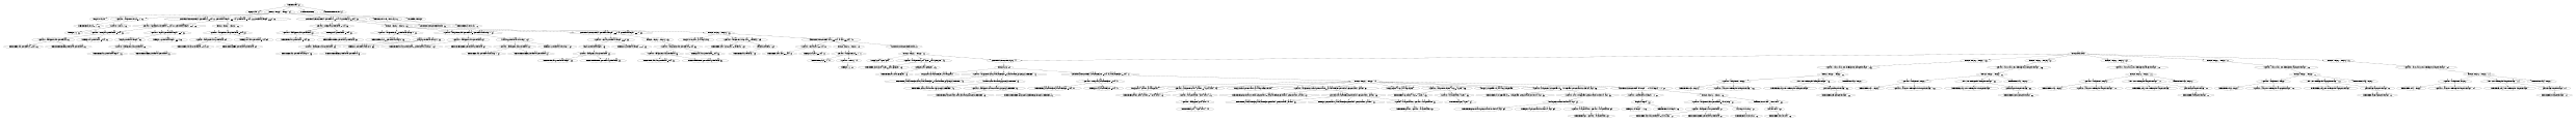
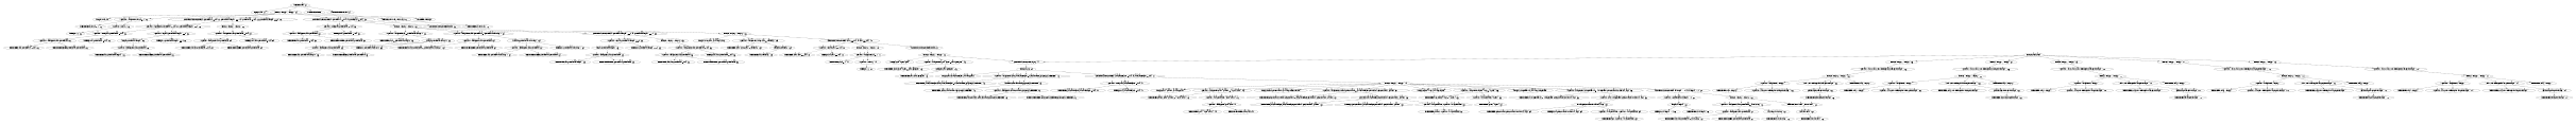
  digraph {
    n1 [label=<(METHOD,read)<SUB>124</SUB>>]
    n2 [label=<(PARAM,this)<SUB>124</SUB>>]
    n3 [label=<(BLOCK,&lt;empty&gt;,&lt;empty&gt;)<SUB>124</SUB>>]
    n4 [label=<(MODIFIER,PUBLIC)>]
    n5 [label=<(METHOD_RETURN,int)<SUB>124</SUB>>]
    n6 [label=<(LOCAL,int ch: int)>]
    n7 [label=<(&lt;operator&gt;.assignment,int ch = -1)<SUB>126</SUB>>]
    n8 [label=<(CONTROL_STRUCTURE,if (queuedData != null &amp;&amp; queuedData.length() == 0),if (queuedData != null &amp;&amp; queuedData.length() == 0))<SUB>128</SUB>>]
    n9 [label=<(CONTROL_STRUCTURE,if (queuedData != null),if (queuedData != null))<SUB>132</SUB>>]
    n10 [label=<(RETURN,return ch;,return ch;)<SUB>178</SUB>>]
    n11 [label=<(MODIFIER,VIRTUAL)>]
    n12 [label=<(IDENTIFIER,ch,int ch = -1)<SUB>126</SUB>>]
    n13 [label=<(&lt;operator&gt;.minus,-1)<SUB>126</SUB>>]
    n14 [label=<(&lt;operator&gt;.logicalAnd,queuedData != null &amp;&amp; queuedData.length() == 0)<SUB>128</SUB>>]
    n15 [label=<(BLOCK,&lt;empty&gt;,&lt;empty&gt;)<SUB>128</SUB>>]
    n16 [label=<(&lt;operator&gt;.notEquals,queuedData != null)<SUB>132</SUB>>]
    n17 [label=<(BLOCK,&lt;empty&gt;,&lt;empty&gt;)<SUB>132</SUB>>]
    n18 [label=<(CONTROL_STRUCTURE,else,else)<SUB>138</SUB>>]
    n19 [label=<(IDENTIFIER,ch,return ch;)<SUB>178</SUB>>]
    n20 [label=<(LITERAL,1,-1)<SUB>126</SUB>>]
    n21 [label=<(&lt;operator&gt;.notEquals,queuedData != null)<SUB>128</SUB>>]
    n22 [label=<(&lt;operator&gt;.equals,queuedData.length() == 0)<SUB>128</SUB>>]
    n23 [label=<(&lt;operator&gt;.assignment,this.queuedData = null)<SUB>129</SUB>>]
    n24 [label=<(&lt;operator&gt;.fieldAccess,this.queuedData)<SUB>128</SUB>>]
    n25 [label=<(LITERAL,null,queuedData != null)<SUB>128</SUB>>]
    n26 [label=<(length,queuedData.length())<SUB>128</SUB>>]
    n27 [label=<(LITERAL,0,queuedData.length() == 0)<SUB>128</SUB>>]
    n28 [label=<(IDENTIFIER,this,queuedData != null)<SUB>128</SUB>>]
    n29 [label=<(FIELD_IDENTIFIER,queuedData,queuedData)<SUB>128</SUB>>]
    n30 [label=<(&lt;operator&gt;.fieldAccess,this.queuedData)<SUB>128</SUB>>]
    n31 [label=<(IDENTIFIER,this,queuedData.length())<SUB>128</SUB>>]
    n32 [label=<(FIELD_IDENTIFIER,queuedData,queuedData)<SUB>128</SUB>>]
    n33 [label=<(&lt;operator&gt;.fieldAccess,this.queuedData)<SUB>129</SUB>>]
    n34 [label=<(LITERAL,null,this.queuedData = null)<SUB>129</SUB>>]
    n35 [label=<(IDENTIFIER,this,this.queuedData = null)<SUB>129</SUB>>]
    n36 [label=<(FIELD_IDENTIFIER,queuedData,queuedData)<SUB>129</SUB>>]
    n37 [label=<(&lt;operator&gt;.fieldAccess,this.queuedData)<SUB>132</SUB>>]
    n38 [label=<(LITERAL,null,queuedData != null)<SUB>132</SUB>>]
    n39 [label=<(&lt;operator&gt;.assignment,ch = queuedData.charAt(0))<SUB>133</SUB>>]
    n40 [label=<(&lt;operator&gt;.assignment,this.queuedData = queuedData.substring(1))<SUB>134</SUB>>]
    n41 [label=<(CONTROL_STRUCTURE,if (queuedData.length() == 0),if (queuedData.length() == 0))<SUB>135</SUB>>]
    n42 [label=<(BLOCK,&lt;empty&gt;,&lt;empty&gt;)<SUB>138</SUB>>]
    n43 [label=<(IDENTIFIER,this,queuedData != null)<SUB>132</SUB>>]
    n44 [label=<(FIELD_IDENTIFIER,queuedData,queuedData)<SUB>132</SUB>>]
    n45 [label=<(IDENTIFIER,ch,ch = queuedData.charAt(0))<SUB>133</SUB>>]
    n46 [label=<(charAt,queuedData.charAt(0))<SUB>133</SUB>>]
    n47 [label=<(&lt;operator&gt;.fieldAccess,this.queuedData)<SUB>134</SUB>>]
    n48 [label=<(substring,queuedData.substring(1))<SUB>134</SUB>>]
    n49 [label=<(&lt;operator&gt;.equals,queuedData.length() == 0)<SUB>135</SUB>>]
    n50 [label=<(BLOCK,&lt;empty&gt;,&lt;empty&gt;)<SUB>135</SUB>>]
    n51 [label=<(&lt;operator&gt;.fieldAccess,this.queuedData)<SUB>133</SUB>>]
    n52 [label=<(LITERAL,0,queuedData.charAt(0))<SUB>133</SUB>>]
    n53 [label=<(IDENTIFIER,this,queuedData.charAt(0))<SUB>133</SUB>>]
    n54 [label=<(FIELD_IDENTIFIER,queuedData,queuedData)<SUB>133</SUB>>]
    n55 [label=<(IDENTIFIER,this,this.queuedData = queuedData.substring(1))<SUB>134</SUB>>]
    n56 [label=<(FIELD_IDENTIFIER,queuedData,queuedData)<SUB>134</SUB>>]
    n57 [label=<(&lt;operator&gt;.fieldAccess,this.queuedData)<SUB>134</SUB>>]
    n58 [label=<(LITERAL,1,queuedData.substring(1))<SUB>134</SUB>>]
    n59 [label=<(IDENTIFIER,this,queuedData.substring(1))<SUB>134</SUB>>]
    n60 [label=<(FIELD_IDENTIFIER,queuedData,queuedData)<SUB>134</SUB>>]
    n61 [label=<(length,queuedData.length())<SUB>135</SUB>>]
    n62 [label=<(LITERAL,0,queuedData.length() == 0)<SUB>135</SUB>>]
    n63 [label=<(&lt;operator&gt;.assignment,this.queuedData = null)<SUB>136</SUB>>]
    n64 [label=<(&lt;operator&gt;.fieldAccess,this.queuedData)<SUB>135</SUB>>]
    n65 [label=<(IDENTIFIER,this,queuedData.length())<SUB>135</SUB>>]
    n66 [label=<(FIELD_IDENTIFIER,queuedData,queuedData)<SUB>135</SUB>>]
    n67 [label=<(&lt;operator&gt;.fieldAccess,this.queuedData)<SUB>136</SUB>>]
    n68 [label=<(LITERAL,null,this.queuedData = null)<SUB>136</SUB>>]
    n69 [label=<(IDENTIFIER,this,this.queuedData = null)<SUB>136</SUB>>]
    n70 [label=<(FIELD_IDENTIFIER,queuedData,queuedData)<SUB>136</SUB>>]
    n71 [label=<(LOCAL,String clazz: java.lang.String)>]
    n72 [label=<(&lt;operator&gt;.assignment,String clazz = readFully())<SUB>139</SUB>>]
    n73 [label=<(CONTROL_STRUCTURE,if (clazz == null),if (clazz == null))<SUB>140</SUB>>]
    n74 [label=<(IDENTIFIER,clazz,String clazz = readFully())<SUB>139</SUB>>]
    n75 [label=<(readFully,readFully())<SUB>139</SUB>>]
    n76 [label=<(&lt;operator&gt;.equals,clazz == null)<SUB>140</SUB>>]
    n77 [label=<(BLOCK,&lt;empty&gt;,&lt;empty&gt;)<SUB>140</SUB>>]
    n78 [label=<(CONTROL_STRUCTURE,else,else)<SUB>142</SUB>>]
    n79 [label=<(IDENTIFIER,this,readFully())<SUB>139</SUB>>]
    n80 [label=<(IDENTIFIER,clazz,clazz == null)<SUB>140</SUB>>]
    n81 [label=<(LITERAL,null,clazz == null)<SUB>140</SUB>>]
    n82 [label=<(&lt;operator&gt;.assignment,ch = -1)<SUB>141</SUB>>]
    n83 [label=<(BLOCK,&lt;empty&gt;,&lt;empty&gt;)<SUB>142</SUB>>]
    n84 [label=<(IDENTIFIER,ch,ch = -1)<SUB>141</SUB>>]
    n85 [label=<(&lt;operator&gt;.minus,-1)<SUB>141</SUB>>]
    n86 [label=<(LITERAL,1,-1)<SUB>141</SUB>>]
    n87 [label=<(LOCAL,byte[] bytes: byte[])>]
    n88 [label=<(&lt;operator&gt;.assignment,byte[] bytes = clazz.getBytes())<SUB>143</SUB>>]
    n89 [label=<(CONTROL_STRUCTURE,try,try)<SUB>144</SUB>>]
    n90 [label=<(IDENTIFIER,bytes,byte[] bytes = clazz.getBytes())<SUB>143</SUB>>]
    n91 [label=<(getBytes,clazz.getBytes())<SUB>143</SUB>>]
    n92 [label=<(BLOCK,try,try)<SUB>144</SUB>>]
    n93 [label=<(IDENTIFIER,clazz,clazz.getBytes())<SUB>143</SUB>>]
    n94 [label=<(LOCAL,Class javaClassHelper: java.lang.Class)>]
    n95 [label=<(&lt;operator&gt;.assignment,Class javaClassHelper = Class.forName(JAVA_CLASS_HELPER))<SUB>145</SUB>>]
    n96 [label=<(CONTROL_STRUCTURE,if (javaClassHelper != null),if (javaClassHelper != null))<SUB>147</SUB>>]
    n97 [label=<(BLOCK,catch,catch)>]
    n98 [label=<(BLOCK,&lt;empty&gt;,&lt;empty&gt;)<SUB>165</SUB>>]
    n99 [label=<(BLOCK,&lt;empty&gt;,&lt;empty&gt;)<SUB>167</SUB>>]
    n100 [label=<(BLOCK,&lt;empty&gt;,&lt;empty&gt;)<SUB>169</SUB>>]
    n101 [label=<(BLOCK,&lt;empty&gt;,&lt;empty&gt;)<SUB>171</SUB>>]
    n102 [label=<(BLOCK,&lt;empty&gt;,&lt;empty&gt;)<SUB>173</SUB>>]
    n103 [label=<(IDENTIFIER,javaClassHelper,Class javaClassHelper = Class.forName(JAVA_CLASS_HELPER))<SUB>145</SUB>>]
    n104 [label=<(forName,Class.forName(JAVA_CLASS_HELPER))<SUB>146</SUB>>]
    n105 [label=<(&lt;operator&gt;.notEquals,javaClassHelper != null)<SUB>147</SUB>>]
    n106 [label=<(BLOCK,&lt;empty&gt;,&lt;empty&gt;)<SUB>147</SUB>>]
    n107 [label=<(IDENTIFIER,Class,Class.forName(JAVA_CLASS_HELPER))<SUB>146</SUB>>]
    n108 [label=<(&lt;operator&gt;.fieldAccess,ClassConstants.JAVA_CLASS_HELPER)<SUB>146</SUB>>]
    n109 [label=<(IDENTIFIER,ClassConstants,Class.forName(JAVA_CLASS_HELPER))<SUB>146</SUB>>]
    n110 [label=<(FIELD_IDENTIFIER,JAVA_CLASS_HELPER,JAVA_CLASS_HELPER)<SUB>146</SUB>>]
    n111 [label=<(IDENTIFIER,javaClassHelper,javaClassHelper != null)<SUB>147</SUB>>]
    n112 [label=<(LITERAL,null,javaClassHelper != null)<SUB>147</SUB>>]
    n113 [label=<(LOCAL,Class[] params: java.lang.Class[])>]
    n114 [label=<(&lt;operator&gt;.assignment,Class[] params = { byte[].class })<SUB>148</SUB>>]
    n115 [label=<(LOCAL,Method getConstants: java.lang.reflect.Method)>]
    n116 [label=<(&lt;operator&gt;.assignment,Method getConstants = javaClassHelper.getMethod(&quot;getConstants&quot;, params))<SUB>151</SUB>>]
    n117 [label=<(LOCAL,Object[] args: java.lang.Object[])>]
    n118 [label=<(&lt;operator&gt;.assignment,Object[] args = { bytes })<SUB>153</SUB>>]
    n119 [label=<(LOCAL,StringBuffer sb: java.lang.StringBuffer)>]
    n120 [label=<(&lt;operator&gt;.assignment,StringBuffer sb = (StringBuffer) getConstants.invoke(null, args))<SUB>158</SUB>>]
    n121 [label=<(CONTROL_STRUCTURE,if (sb.length() &gt; 0),if (sb.length() &gt; 0))<SUB>160</SUB>>]
    n122 [label=<(IDENTIFIER,params,Class[] params = { byte[].class })<SUB>148</SUB>>]
    n123 [label=<(&lt;operator&gt;.arrayInitializer,{ byte[].class })<SUB>148</SUB>>]
    n124 [label=<(IDENTIFIER,getConstants,Method getConstants = javaClassHelper.getMethod(&quot;getConstants&quot;, params))<SUB>151</SUB>>]
    n125 [label=<(getMethod,javaClassHelper.getMethod(&quot;getConstants&quot;, params))<SUB>152</SUB>>]
    n126 [label=<(IDENTIFIER,args,Object[] args = { bytes })<SUB>153</SUB>>]
    n127 [label=<(&lt;operator&gt;.arrayInitializer,{ bytes })<SUB>153</SUB>>]
    n128 [label=<(IDENTIFIER,sb,StringBuffer sb = (StringBuffer) getConstants.invoke(null, args))<SUB>158</SUB>>]
    n129 [label=<(&lt;operator&gt;.cast,(StringBuffer) getConstants.invoke(null, args))<SUB>158</SUB>>]
    n130 [label=<(&lt;operator&gt;.greaterThan,sb.length() &gt; 0)<SUB>160</SUB>>]
    n131 [label=<(BLOCK,&lt;empty&gt;,&lt;empty&gt;)<SUB>160</SUB>>]
    n132 [label=<(&lt;operator&gt;.fieldAccess,byte[].class)<SUB>149</SUB>>]
    n133 [label=<(IDENTIFIER,byte[],{ byte[].class })<SUB>149</SUB>>]
+   n134 [label=<(FIELD_IDENTIFIER,class,class)<SUB>149</SUB>>]
    n135 [label=<(IDENTIFIER,javaClassHelper,javaClassHelper.getMethod(&quot;getConstants&quot;, params))<SUB>152</SUB>>]
    n136 [label=<(LITERAL,&quot;getConstants&quot;,javaClassHelper.getMethod(&quot;getConstants&quot;, params))<SUB>152</SUB>>]
    n137 [label=<(&lt;operator&gt;.arrayInitializer,&lt;operator&gt;.arrayInitializer)<SUB>152</SUB>>]
    n138 [label=<(IDENTIFIER,params,&lt;operator&gt;.arrayInitializer)<SUB>152</SUB>>]
    n139 [label=<(IDENTIFIER,bytes,{ bytes })<SUB>154</SUB>>]
    n140 [label=<(invoke,getConstants.invoke(null, args))<SUB>159</SUB>>]
    n141 [label=<(IDENTIFIER,getConstants,getConstants.invoke(null, args))<SUB>159</SUB>>]
    n142 [label=<(LITERAL,null,getConstants.invoke(null, args))<SUB>159</SUB>>]
    n143 [label=<(&lt;operator&gt;.arrayInitializer,&lt;operator&gt;.arrayInitializer)<SUB>159</SUB>>]
    n144 [label=<(IDENTIFIER,args,&lt;operator&gt;.arrayInitializer)<SUB>159</SUB>>]
    n145 [label=<(length,sb.length())<SUB>160</SUB>>]
    n146 [label=<(&lt;operator&gt;.assignment,this.queuedData = sb.toString())<SUB>161</SUB>>]
    n147 [label=<(RETURN,return read();,return read();)<SUB>162</SUB>>]
    n148 [label=<(LITERAL,0,sb.length() &gt; 0)<SUB>160</SUB>>]
    n149 [label=<(IDENTIFIER,sb,sb.length())<SUB>160</SUB>>]
    n150 [label=<(&lt;operator&gt;.fieldAccess,this.queuedData)<SUB>161</SUB>>]
    n151 [label=<(toString,sb.toString())<SUB>161</SUB>>]
    n152 [label=<(read,this.read())<SUB>162</SUB>>]
    n153 [label=<(IDENTIFIER,this,this.queuedData = sb.toString())<SUB>161</SUB>>]
    n154 [label=<(FIELD_IDENTIFIER,queuedData,queuedData)<SUB>161</SUB>>]
    n155 [label=<(IDENTIFIER,sb,sb.toString())<SUB>161</SUB>>]
    n156 [label=<(IDENTIFIER,this,this.read())<SUB>162</SUB>>]
    n157 [label=<(&lt;operator&gt;.throw,throw new IOException(cnfe.getMessage());)<SUB>166</SUB>>]
    n158 [label=<(&lt;operator&gt;.throw,throw new IOException(nsme.getMessage());)<SUB>168</SUB>>]
    n159 [label=<(&lt;operator&gt;.throw,throw new IOException(iae.getMessage());)<SUB>170</SUB>>]
    n160 [label=<(&lt;operator&gt;.throw,throw new IOException(iarge.getMessage());)<SUB>172</SUB>>]
    n161 [label=<(&lt;operator&gt;.throw,throw new IOException(ite.getMessage());)<SUB>174</SUB>>]
    n162 [label=<(BLOCK,&lt;empty&gt;,&lt;empty&gt;)<SUB>166</SUB>>]
    n163 [label=<(&lt;operator&gt;.assignment,&lt;empty&gt;)>]
    n164 [label=<(&lt;init&gt;,new IOException(cnfe.getMessage()))<SUB>166</SUB>>]
    n165 [label=<(IDENTIFIER,$obj0,&lt;empty&gt;)>]
    n166 [label=<(IDENTIFIER,$obj0,&lt;empty&gt;)>]
    n167 [label=<(&lt;operator&gt;.alloc,new IOException(cnfe.getMessage()))<SUB>166</SUB>>]
-   n168 [label=<(IDENTIFIER,$obj0,new IOException(cnfe.getMessage()))>]
    n169 [label=<(getMessage,cnfe.getMessage())<SUB>166</SUB>>]
    n170 [label=<(IDENTIFIER,cnfe,cnfe.getMessage())<SUB>166</SUB>>]
    n171 [label=<(BLOCK,&lt;empty&gt;,&lt;empty&gt;)<SUB>168</SUB>>]
    n172 [label=<(&lt;operator&gt;.assignment,&lt;empty&gt;)>]
    n173 [label=<(&lt;init&gt;,new IOException(nsme.getMessage()))<SUB>168</SUB>>]
    n174 [label=<(IDENTIFIER,$obj1,&lt;empty&gt;)>]
    n175 [label=<(IDENTIFIER,$obj1,&lt;empty&gt;)>]
    n176 [label=<(&lt;operator&gt;.alloc,new IOException(nsme.getMessage()))<SUB>168</SUB>>]
    n177 [label=<(IDENTIFIER,$obj1,new IOException(nsme.getMessage()))>]
    n178 [label=<(getMessage,nsme.getMessage())<SUB>168</SUB>>]
    n179 [label=<(IDENTIFIER,nsme,nsme.getMessage())<SUB>168</SUB>>]
    n180 [label=<(BLOCK,&lt;empty&gt;,&lt;empty&gt;)<SUB>170</SUB>>]
    n181 [label=<(&lt;operator&gt;.assignment,&lt;empty&gt;)>]
    n182 [label=<(&lt;init&gt;,new IOException(iae.getMessage()))<SUB>170</SUB>>]
    n183 [label=<(IDENTIFIER,$obj2,&lt;empty&gt;)>]
    n184 [label=<(IDENTIFIER,$obj2,&lt;empty&gt;)>]
    n185 [label=<(&lt;operator&gt;.alloc,new IOException(iae.getMessage()))<SUB>170</SUB>>]
    n186 [label=<(IDENTIFIER,$obj2,new IOException(iae.getMessage()))>]
    n187 [label=<(getMessage,iae.getMessage())<SUB>170</SUB>>]
    n188 [label=<(IDENTIFIER,iae,iae.getMessage())<SUB>170</SUB>>]
    n189 [label=<(BLOCK,&lt;empty&gt;,&lt;empty&gt;)<SUB>172</SUB>>]
    n190 [label=<(&lt;operator&gt;.assignment,&lt;empty&gt;)>]
    n191 [label=<(&lt;init&gt;,new IOException(iarge.getMessage()))<SUB>172</SUB>>]
    n192 [label=<(IDENTIFIER,$obj3,&lt;empty&gt;)>]
    n193 [label=<(IDENTIFIER,$obj3,&lt;empty&gt;)>]
    n194 [label=<(&lt;operator&gt;.alloc,new IOException(iarge.getMessage()))<SUB>172</SUB>>]
    n195 [label=<(IDENTIFIER,$obj3,new IOException(iarge.getMessage()))>]
    n196 [label=<(getMessage,iarge.getMessage())<SUB>172</SUB>>]
    n197 [label=<(IDENTIFIER,iarge,iarge.getMessage())<SUB>172</SUB>>]
    n198 [label=<(BLOCK,&lt;empty&gt;,&lt;empty&gt;)<SUB>174</SUB>>]
    n199 [label=<(&lt;operator&gt;.assignment,&lt;empty&gt;)>]
    n200 [label=<(&lt;init&gt;,new IOException(ite.getMessage()))<SUB>174</SUB>>]
    n201 [label=<(IDENTIFIER,$obj4,&lt;empty&gt;)>]
    n202 [label=<(IDENTIFIER,$obj4,&lt;empty&gt;)>]
    n203 [label=<(&lt;operator&gt;.alloc,new IOException(ite.getMessage()))<SUB>174</SUB>>]
    n204 [label=<(IDENTIFIER,$obj4,new IOException(ite.getMessage()))>]
    n205 [label=<(getMessage,ite.getMessage())<SUB>174</SUB>>]
    n206 [label=<(IDENTIFIER,ite,ite.getMessage())<SUB>174</SUB>>]
    n1 -> n2
    n1 -> n3
    n1 -> n4
    n1 -> n5
    n3 -> n6
    n3 -> n7
    n3 -> n8
    n3 -> n9
    n3 -> n10
    n4 -> n11
    n7 -> n12
    n7 -> n13
    n8 -> n14
    n8 -> n15
    n9 -> n16
    n9 -> n17
    n9 -> n18
    n10 -> n19
    n13 -> n20
    n14 -> n21
    n14 -> n22
    n15 -> n23
    n16 -> n37
    n16 -> n38
    n17 -> n39
    n17 -> n40
    n17 -> n41
    n18 -> n42
    n21 -> n24
    n21 -> n25
    n22 -> n26
    n22 -> n27
    n23 -> n33
    n23 -> n34
    n24 -> n28
    n24 -> n29
    n26 -> n30
    n30 -> n31
    n30 -> n32
    n33 -> n35
    n33 -> n36
    n37 -> n43
    n37 -> n44
    n39 -> n45
    n39 -> n46
    n40 -> n47
    n40 -> n48
    n41 -> n49
    n41 -> n50
    n42 -> n71
    n42 -> n72
    n42 -> n73
    n46 -> n51
    n46 -> n52
    n47 -> n55
    n47 -> n56
    n48 -> n57
    n48 -> n58
    n49 -> n61
    n49 -> n62
    n50 -> n63
    n51 -> n53
    n51 -> n54
    n57 -> n59
    n57 -> n60
    n61 -> n64
    n63 -> n67
    n63 -> n68
    n64 -> n65
    n64 -> n66
    n67 -> n69
    n67 -> n70
    n72 -> n74
    n72 -> n75
    n73 -> n76
    n73 -> n77
    n73 -> n78
    n75 -> n79
    n76 -> n80
    n76 -> n81
    n77 -> n82
    n78 -> n83
    n82 -> n84
    n82 -> n85
    n83 -> n87
    n83 -> n88
    n83 -> n89
    n85 -> n86
    n88 -> n90
    n88 -> n91
    n89 -> n92
    n91 -> n93
    n92 -> n94
    n92 -> n95
    n92 -> n96
    n95 -> n103
    n95 -> n104
    n96 -> n105
    n96 -> n106
    n97 -> n89
    n97 -> n98
    n97 -> n99
    n97 -> n100
    n97 -> n101
    n97 -> n102
    n98 -> n157
    n99 -> n158
    n100 -> n159
    n101 -> n160
    n102 -> n161
    n104 -> n107
    n104 -> n108
    n105 -> n111
    n105 -> n112
    n106 -> n113
    n106 -> n114
    n106 -> n115
    n106 -> n116
    n106 -> n117
    n106 -> n118
    n106 -> n119
    n106 -> n120
    n106 -> n121
    n108 -> n109
    n108 -> n110
    n114 -> n122
    n114 -> n123
    n116 -> n124
    n116 -> n125
    n118 -> n126
    n118 -> n127
    n120 -> n128
    n120 -> n129
    n121 -> n130
    n121 -> n131
    n123 -> n132
    n125 -> n135
    n125 -> n136
    n125 -> n137
    n127 -> n139
    n129 -> n140
    n130 -> n145
    n131 -> n146
    n131 -> n147
    n132 -> n133
+   n132 -> n134
    n137 -> n138
    n140 -> n141
    n140 -> n142
    n140 -> n143
    n143 -> n144
    n145 -> n148
    n145 -> n149
    n146 -> n150
    n146 -> n151
    n147 -> n152
    n150 -> n153
    n150 -> n154
    n151 -> n155
    n152 -> n156
    n157 -> n162
    n158 -> n171
    n159 -> n180
    n160 -> n189
    n161 -> n198
    n162 -> n163
    n162 -> n164
    n162 -> n165
    n163 -> n166
    n163 -> n167
-   n164 -> n168
    n164 -> n169
    n169 -> n170
    n171 -> n172
    n171 -> n173
    n171 -> n174
    n172 -> n175
    n172 -> n176
    n173 -> n177
    n173 -> n178
    n178 -> n179
    n180 -> n181
    n180 -> n182
    n180 -> n183
    n181 -> n184
    n181 -> n185
    n182 -> n186
    n182 -> n187
    n187 -> n188
    n189 -> n190
    n189 -> n191
    n189 -> n192
    n190 -> n193
    n190 -> n194
    n191 -> n195
    n191 -> n196
    n196 -> n197
    n198 -> n199
    n198 -> n200
    n198 -> n201
    n199 -> n202
    n199 -> n203
    n200 -> n204
    n200 -> n205
    n205 -> n206
  }
